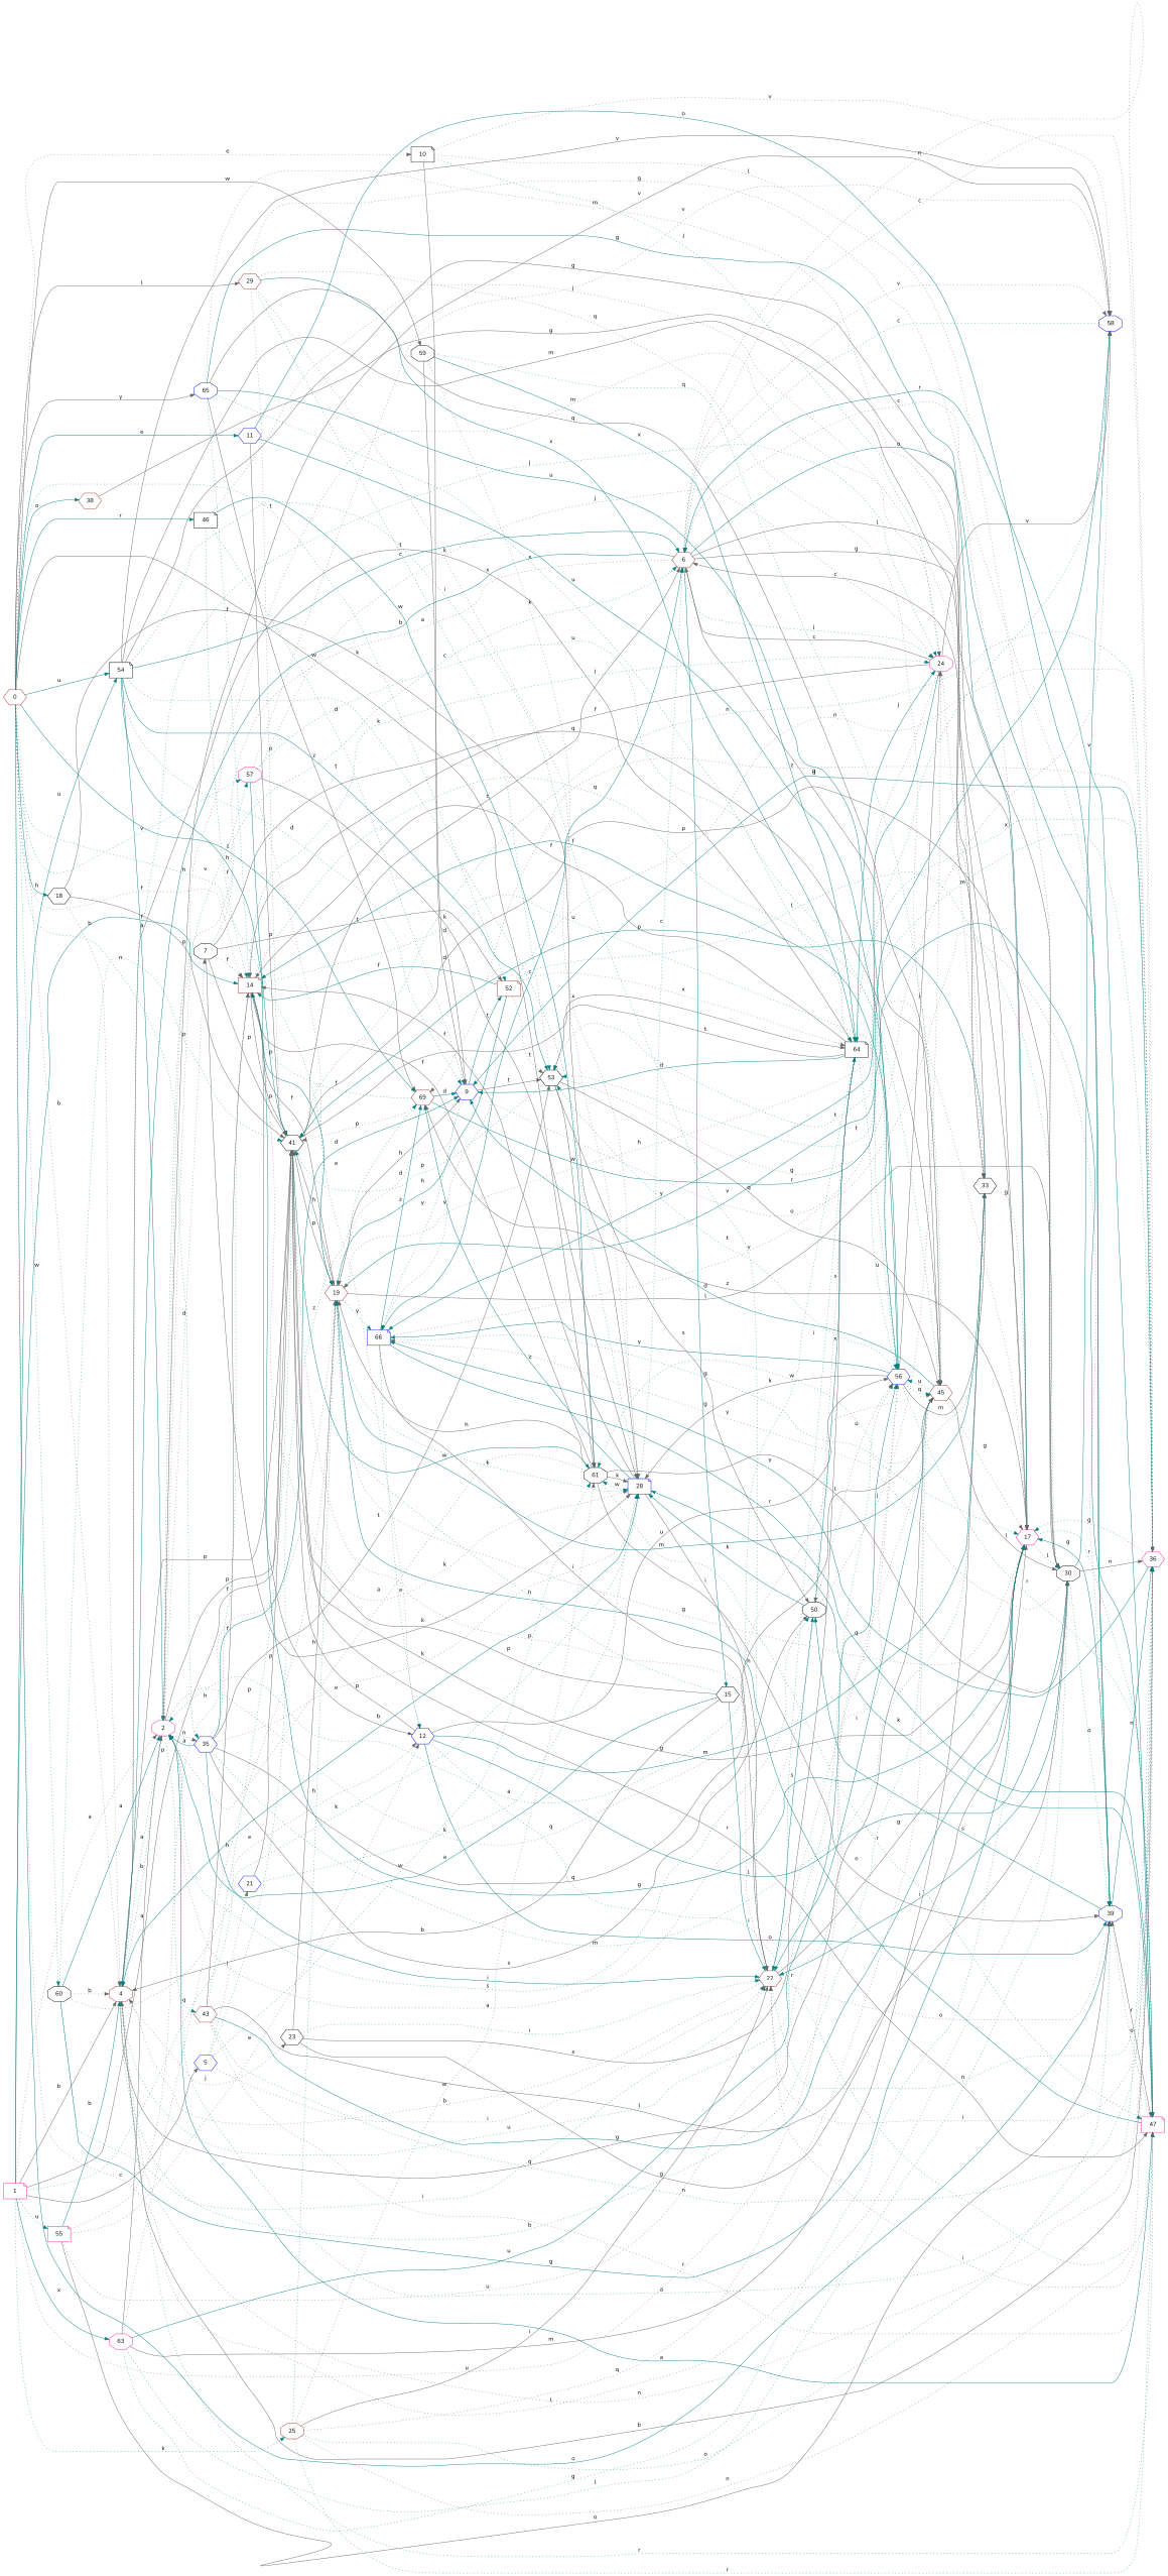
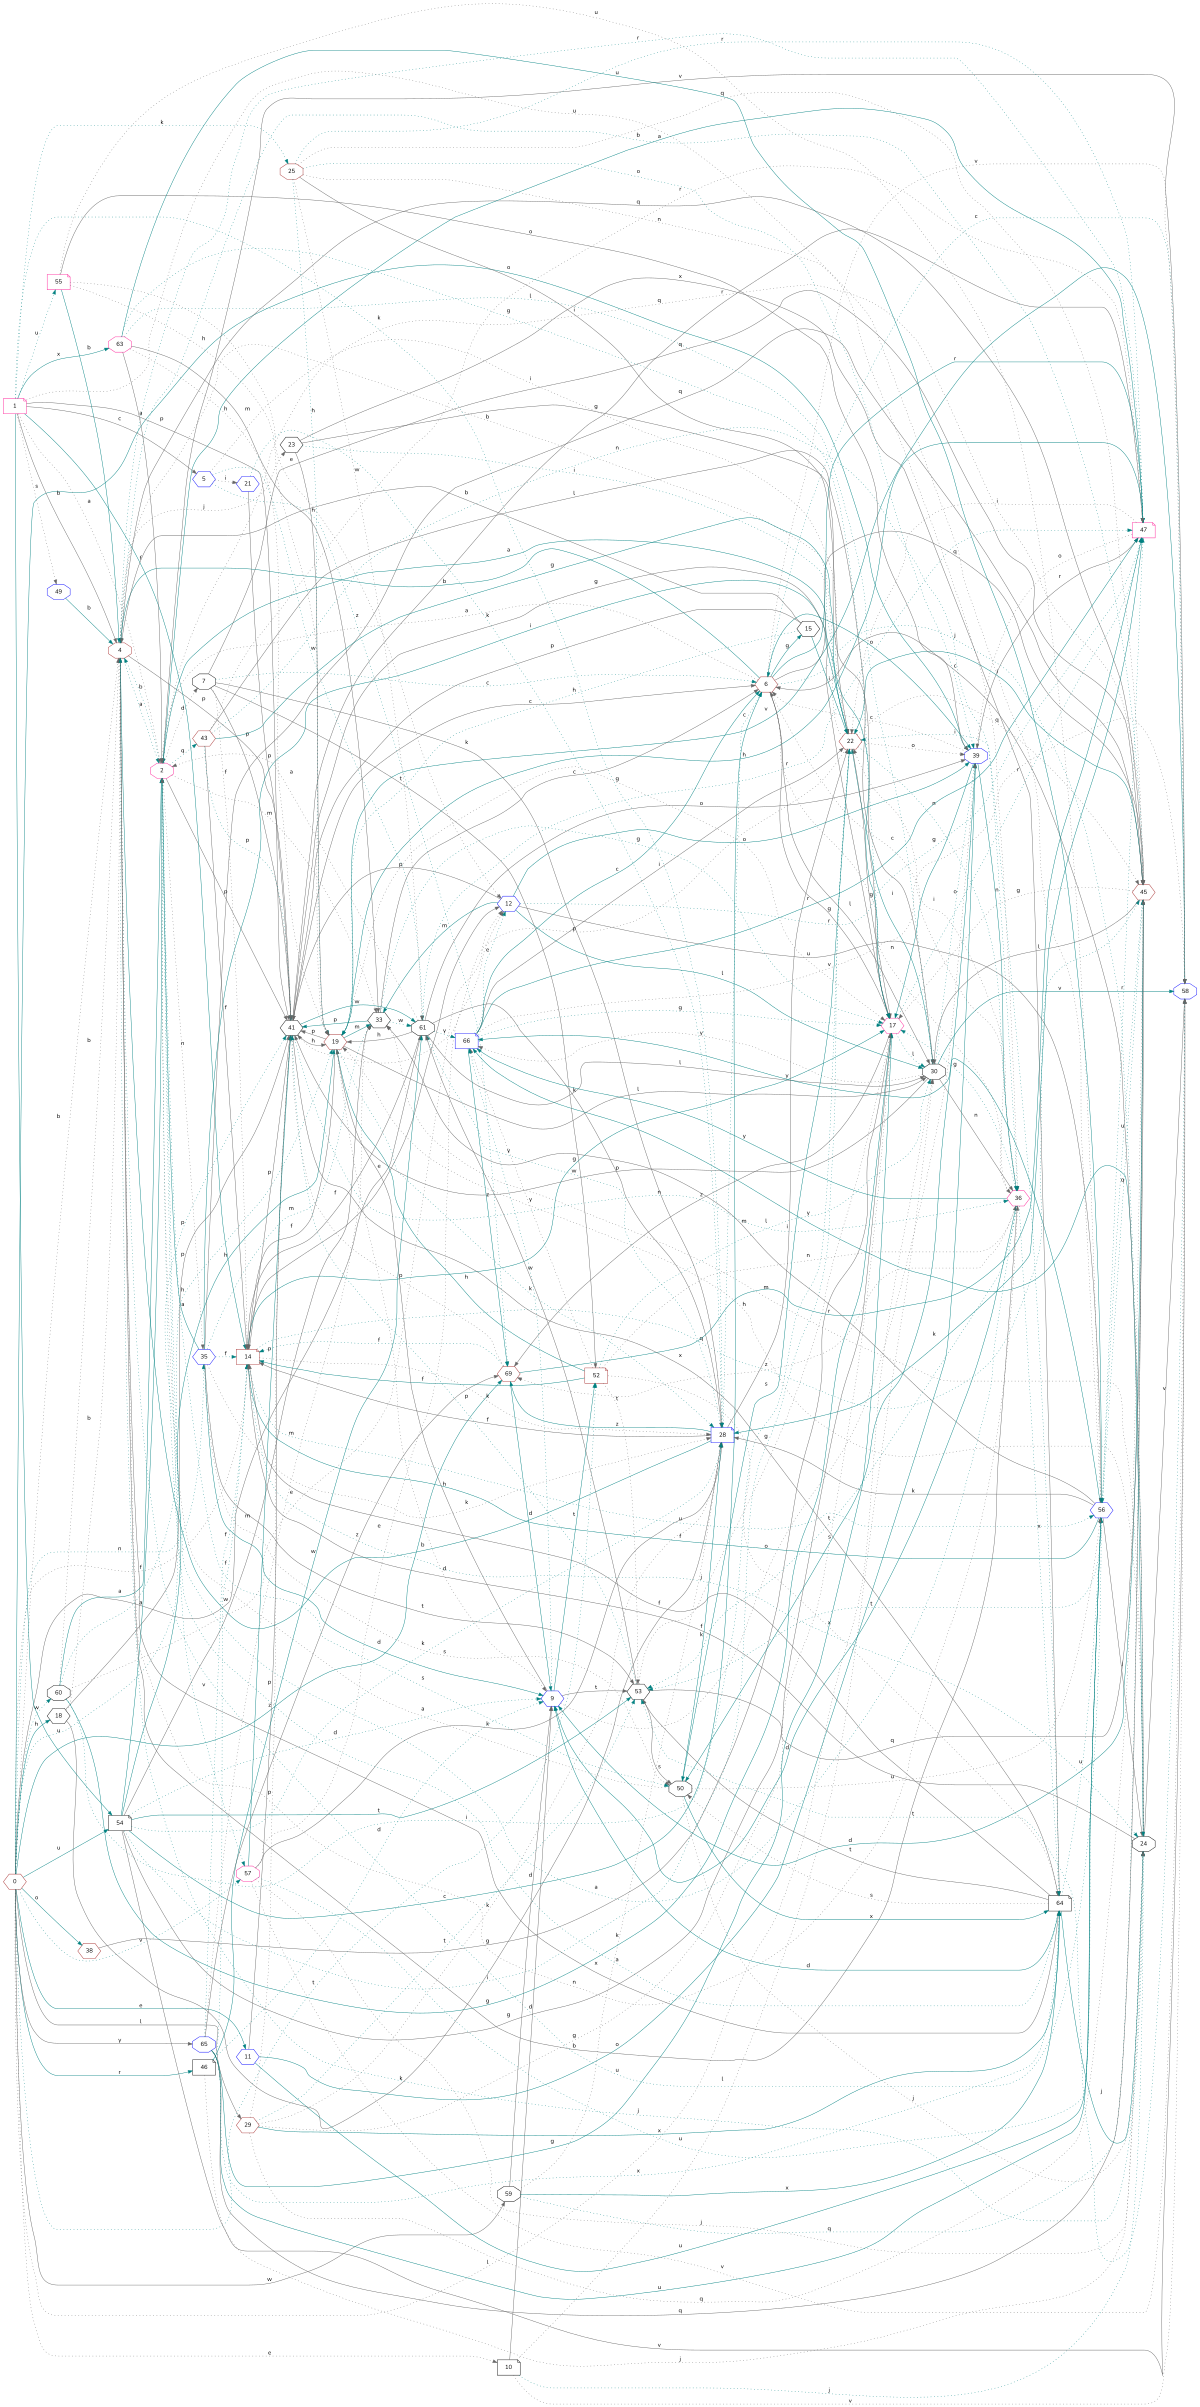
  strict digraph {
    fontname=Nunito
    rankdir=LR
    node [color=black fontname=Nunito shape=hexagon]
    edge [color=gray40 fontname=Nunito style=solid]
    0 [color=brown]
    4 [color=brown shape=octagon]
    10 [shape=note]
    11 [color=blue]
    14 [color=brown shape=note]
    18
    19 [color=brown]
    29 [color=brown]
    30 [shape=octagon]
    35 [color=blue]
    38 [color=brown]
    39 [color=blue shape=octagon]
    46 [shape=note]
    52 [color=brown shape=note]
    54 [shape=note]
    57 [color=deeppink shape=octagon]
    59 [shape=octagon]
    60 [shape=octagon]
    61 [shape=octagon]
    65 [color=blue shape=octagon]
    69 [color=brown]
    2 [color=deeppink shape=octagon]
    41
    56 [color=blue]
    45 [color=brown]
    23
-   24 [color=deeppink shape=octagon]
+   24 [shape=octagon]
    36 [color=deeppink]
    47 [color=deeppink shape=note]
    64 [shape=note]
    58 [color=blue shape=octagon]
    9 [color=blue]
    28 [color=blue shape=note]
    17 [color=deeppink]
    12 [color=blue]
    33
    66 [color=blue shape=note]
    53
    22 [color=brown]
    50 [shape=octagon]
    6 [color=brown]
    1 [color=deeppink shape=note]
    5 [color=blue]
    25 [color=brown shape=octagon]
+   49 [color=blue shape=octagon]
    55 [color=deeppink shape=note]
    63 [color=deeppink shape=octagon]
    7 [shape=octagon]
    43 [color=brown]
    21 [color=blue]
    15
    0 -> 4 [label=b style=dotted]
    0 -> 10 [label=e style=dotted]
    0 -> 11 [color=teal label=e]
    0 -> 14 [label=f style=dotted]
    0 -> 18 [color=teal label=h]
    0 -> 19 [color=teal label=h style=dotted]
    0 -> 29 [label=l]
    0 -> 30 [label=l style=dotted]
    0 -> 35 [color=teal label=n style=dotted]
    0 -> 38 [color=teal label=o]
    0 -> 39 [color=teal label=o]
    0 -> 46 [color=teal label=r]
    0 -> 52 [color=teal label=t style=dotted]
    0 -> 54 [color=teal label=u]
    0 -> 57 [color=teal label=v style=dotted]
    0 -> 59 [label=w]
    0 -> 60 [color=teal label=w style=dotted]
    0 -> 61 [label=w]
    0 -> 65 [label=y]
    0 -> 69 [color=teal label=z]
    4 -> 2 [color=teal label=a style=dotted]
    4 -> 41 [label=p]
    4 -> 56 [color=teal label=u style=dotted]
    4 -> 45 [label=q]
    4 -> 23 [label=j style=dotted]
    4 -> 24 [color=teal label=j style=dotted]
    4 -> 36 [label=n style=dotted]
    4 -> 47 [color=teal label=r style=dotted]
    4 -> 64 [label=x]
    10 -> 30 [label=l style=dotted]
    10 -> 24 [color=teal label=j style=dotted]
    10 -> 58 [label=v style=dotted]
    10 -> 9 [label=d]
    11 -> 39 [color=teal label=o]
    11 -> 41 [label=p]
    11 -> 56 [color=teal label=u]
    14 -> 41 [label=p]
    14 -> 56 [color=teal label=u style=dotted]
    14 -> 45 [color=teal label=q style=dotted]
    14 -> 24 [color=teal label=j style=dotted]
    14 -> 28 [label=k style=dotted]
    14 -> 17 [color=teal label=g]
    14 -> 12 [label=e]
    18 -> 4 [label=b style=dotted]
    18 -> 41 [label=p]
    18 -> 28 [label=k]
    19 -> 14 [label=f]
    19 -> 30 [label=l]
    19 -> 41 [label=p]
    19 -> 58 [color=teal label=v]
    19 -> 9 [label=d style=dotted]
    19 -> 28 [color=teal label=k style=dotted]
    19 -> 17 [label=g style=dotted]
    19 -> 33 [color=teal label=m]
-   19 -> 66 [color=teal label=y style=dotted]
+   61 -> 66 [color=teal label=y style=dotted]
    29 -> 41 [label=p style=dotted]
    29 -> 45 [label=q style=dotted]
    29 -> 64 [color=teal label=x]
    29 -> 28 [label=k style=dotted]
    29 -> 17 [label=g style=dotted]
    29 -> 53 [color=teal label=t style=dotted]
    30 -> 39 [color=teal label=o style=dotted]
    30 -> 41 [label=p]
    30 -> 36 [label=n]
    30 -> 58 [color=teal label=v]
    30 -> 66 [label=y style=dotted]
    30 -> 22 [color=teal label=i]
    35 -> 14 [color=teal label=f style=dotted]
    35 -> 2 [color=teal label=a]
    35 -> 45 [label=q]
    35 -> 9 [color=teal label=d]
    35 -> 28 [label=k style=dotted]
    35 -> 33 [color=teal label=m style=dotted]
    35 -> 53 [label=t]
    35 -> 22 [color=teal label=i]
-   35 -> 50 [label=s]
+   35 -> 50 [label=s style=dotted]
    38 -> 17 [label=g]
    39 -> 36 [color=teal label=n]
    39 -> 47 [label=r]
    39 -> 17 [color=teal label=g]
    39 -> 50 [color=teal label=s]
    39 -> 6 [label=c style=dotted]
    46 -> 14 [color=teal label=f style=dotted]
    46 -> 61 [color=teal label=w]
    46 -> 24 [label=j style=dotted]
    46 -> 9 [color=teal label=d style=dotted]
    52 -> 14 [color=teal label=f]
    52 -> 19 [color=teal label=h]
    52 -> 30 [color=teal label=l style=dotted]
    52 -> 36 [label=n style=dotted]
    52 -> 64 [label=x style=dotted]
    52 -> 66 [label=y style=dotted]
    52 -> 53 [label=t style=dotted]
    54 -> 19 [color=teal label=h]
    54 -> 2 [color=teal label=a]
    54 -> 58 [label=v]
    54 -> 9 [color=teal label=d style=dotted]
    54 -> 28 [color=teal label=k style=dotted]
    54 -> 17 [label=g]
    54 -> 33 [label=m]
    54 -> 53 [color=teal label=t]
    54 -> 22 [color=teal label=i style=dotted]
    54 -> 6 [color=teal label=c]
    57 -> 41 [color=teal label=p]
    57 -> 56 [color=teal label=u style=dotted]
    57 -> 24 [label=j style=dotted]
    57 -> 58 [label=v style=dotted]
    57 -> 28 [label=k]
    57 -> 12 [label=e style=dotted]
    59 -> 45 [color=teal label=q style=dotted]
    59 -> 64 [color=teal label=x]
    59 -> 9 [label=d]
    59 -> 28 [label=k style=dotted]
    60 -> 4 [label=b style=dotted]
    60 -> 2 [color=teal label=a]
    60 -> 41 [color=teal label=p style=dotted]
    60 -> 17 [color=teal label=g]
    60 -> 12 [label=e style=dotted]
    60 -> 22 [color=teal label=i style=dotted]
    61 -> 14 [label=f]
    61 -> 19 [label=h]
    61 -> 30 [label=l]
    61 -> 39 [label=o]
    61 -> 2 [label=a style=dotted]
    61 -> 47 [color=teal label=r style=dotted]
    61 -> 28 [label=k]
    65 -> 14 [color=teal label=f style=dotted]
    65 -> 69 [label=z]
    65 -> 56 [color=teal label=u]
    65 -> 45 [label=q]
    65 -> 64 [color=teal label=x style=dotted]
    65 -> 17 [color=teal label=g]
    65 -> 33 [label=m style=dotted]
    69 -> 14 [color=teal label=f style=dotted]
    69 -> 41 [label=p style=dotted]
    69 -> 47 [color=teal label=r]
    69 -> 9 [color=teal label=d]
    2 -> 4 [color=teal label=b style=dotted]
    2 -> 35 [label=n style=dotted]
    2 -> 57 [color=teal label=v style=dotted]
    2 -> 41 [label=p]
    2 -> 45 [label=q style=dotted]
    2 -> 58 [label=v]
    2 -> 33 [label=m style=dotted]
    2 -> 50 [color=teal label=s style=dotted]
    2 -> 7 [label=d style=dotted]
    2 -> 43 [color=teal label=q style=dotted]
    41 -> 19 [label=h]
    41 -> 61 [color=teal label=w]
    41 -> 36 [color=teal label=n style=dotted]
    41 -> 47 [label=r]
    41 -> 64 [label=x]
    41 -> 17 [label=g]
    41 -> 6 [label=c]
    56 -> 14 [color=teal label=f]
    56 -> 45 [color=teal label=q style=dotted]
    56 -> 24 [label=j]
    56 -> 47 [color=teal label=r style=dotted]
    56 -> 28 [label=k]
    56 -> 33 [label=m]
    56 -> 66 [color=teal label=y]
    56 -> 53 [color=teal label=t style=dotted]
    45 -> 4 [color=teal label=b style=dotted]
    45 -> 30 [label=l]
    45 -> 56 [color=teal label=u style=dotted]
    45 -> 9 [color=teal label=d]
    45 -> 17 [label=g style=dotted]
    45 -> 22 [color=teal label=i]
    23 -> 19 [label=h]
    23 -> 64 [label=x]
    23 -> 17 [label=g]
    23 -> 22 [color=teal label=i style=dotted]
    24 -> 14 [label=f]
    24 -> 19 [label=h style=dotted]
    24 -> 58 [label=v]
    24 -> 33 [label=m style=dotted]
    24 -> 66 [color=teal label=y]
    24 -> 6 [label=c]
    36 -> 4 [label=b]
    36 -> 69 [label=z style=dotted]
    36 -> 2 [color=teal label=a style=dotted]
    36 -> 64 [color=teal label=x style=dotted]
    36 -> 9 [color=teal label=d]
    36 -> 17 [color=teal label=g style=dotted]
    36 -> 66 [color=teal label=y]
    36 -> 53 [color=teal label=t style=dotted]
    36 -> 22 [label=i style=dotted]
    36 -> 6 [label=c style=dotted]
    47 -> 19 [color=teal label=h]
    47 -> 39 [label=o style=dotted]
    47 -> 2 [color=teal label=a]
    47 -> 28 [color=teal label=k]
    47 -> 22 [label=i style=dotted]
    64 -> 14 [label=f]
    64 -> 2 [color=teal label=a style=dotted]
    64 -> 56 [color=teal label=u style=dotted]
    64 -> 24 [color=teal label=j]
    64 -> 9 [color=teal label=d]
    64 -> 53 [label=t]
    64 -> 22 [color=teal label=i style=dotted]
    64 -> 50 [label=s style=dotted]
    58 -> 53 [color=teal label=t style=dotted]
    58 -> 6 [color=teal label=c style=dotted]
    9 -> 19 [label=h]
    9 -> 39 [label=o style=dotted]
    9 -> 52 [color=teal label=t]
    9 -> 66 [color=teal label=y style=dotted]
    9 -> 53 [label=t]
    28 -> 4 [color=teal label=b]
    28 -> 14 [label=f]
    28 -> 61 [color=teal label=w style=dotted]
    28 -> 69 [color=teal label=z]
    28 -> 22 [label=i]
    28 -> 6 [color=teal label=c style=dotted]
    17 -> 30 [color=teal label=l style=dotted]
    17 -> 69 [label=z]
    17 -> 47 [color=teal label=r style=dotted]
    12 -> 30 [color=teal label=l]
    12 -> 39 [color=teal label=o]
    12 -> 41 [label=p]
    12 -> 56 [label=u]
    12 -> 47 [color=teal label=r style=dotted]
    12 -> 33 [color=teal label=m]
    33 -> 61 [color=teal label=w style=dotted]
    33 -> 41 [color=teal label=p]
    33 -> 17 [color=teal label=g style=dotted]
    33 -> 6 [label=c]
    66 -> 69 [color=teal label=z]
    66 -> 47 [color=teal label=r]
    66 -> 58 [label=v style=dotted]
    66 -> 17 [color=teal label=g style=dotted]
    66 -> 12 [color=teal label=e style=dotted]
    66 -> 22 [label=i]
    66 -> 6 [color=teal label=c]
    53 -> 61 [label=w]
    53 -> 41 [color=teal label=p style=dotted]
    53 -> 45 [label=q]
    53 -> 17 [label=g style=dotted]
    53 -> 50 [label=s]
    22 -> 4 [label=b style=dotted]
    22 -> 39 [label=o style=dotted]
-   15 -> 2 [color=teal label=a]
+   22 -> 2 [color=teal label=a]
    22 -> 41 [label=p style=dotted]
    22 -> 45 [label=q style=dotted]
    22 -> 36 [color=teal label=n style=dotted]
    22 -> 17 [label=g]
    22 -> 50 [color=teal label=s]
    50 -> 2 [label=a style=dotted]
    50 -> 56 [label=u style=dotted]
    50 -> 24 [label=j style=dotted]
    50 -> 64 [color=teal label=x]
    50 -> 28 [color=teal label=k]
    6 -> 4 [color=teal label=b]
    6 -> 30 [label=l]
    6 -> 39 [color=teal label=o]
    6 -> 2 [label=a style=dotted]
    6 -> 45 [label=q]
    6 -> 24 [color=teal label=j style=dotted]
    6 -> 36 [label=n style=dotted]
    6 -> 47 [color=teal label=r]
    6 -> 58 [label=v style=dotted]
    6 -> 17 [label=g]
    6 -> 15 [color=teal label=g]
    1 -> 4 [label=b]
    1 -> 14 [color=teal label=f]
    1 -> 54 [color=teal label=u]
    1 -> 2 [label=a style=dotted]
    1 -> 41 [label=p]
    1 -> 56 [label=u style=dotted]
    1 -> 28 [color=teal label=k style=dotted]
    1 -> 5 [label=c]
    1 -> 25 [color=teal label=k style=dotted]
+   1 -> 49 [label=s style=dotted]
    1 -> 55 [color=teal label=u style=dotted]
    1 -> 63 [color=teal label=x]
    5 -> 61 [color=teal label=w style=dotted]
    5 -> 69 [color=teal label=z style=dotted]
    5 -> 22 [label=i style=dotted]
    5 -> 21 [label=i style=dotted]
    25 -> 19 [color=teal label=h style=dotted]
    25 -> 39 [color=teal label=o style=dotted]
    25 -> 61 [label=w style=dotted]
    25 -> 45 [label=q style=dotted]
    25 -> 36 [label=n style=dotted]
    25 -> 47 [color=teal label=r style=dotted]
    25 -> 22 [label=i]
+   49 -> 4 [color=teal label=b]
    55 -> 4 [color=teal label=b]
    55 -> 19 [label=h style=dotted]
    55 -> 39 [label=o]
    55 -> 56 [label=u style=dotted]
    55 -> 12 [label=e style=dotted]
    63 -> 19 [label=h style=dotted]
    63 -> 30 [color=teal label=l style=dotted]
    63 -> 2 [label=a]
    63 -> 56 [color=teal label=u]
    63 -> 17 [color=teal label=g style=dotted]
    63 -> 33 [label=m]
    7 -> 14 [label=f style=dotted]
    7 -> 52 [label=t]
    7 -> 41 [label=p]
    7 -> 45 [label=q]
    7 -> 28 [label=k]
    7 -> 6 [color=teal label=c style=dotted]
    43 -> 14 [label=f]
    43 -> 30 [label=l]
    43 -> 41 [color=teal label=p style=dotted]
    43 -> 36 [color=teal label=n style=dotted]
    43 -> 47 [label=r style=dotted]
    43 -> 17 [color=teal label=g]
    21 -> 41 [label=p]
    21 -> 28 [color=teal label=k style=dotted]
    15 -> 4 [label=b]
    15 -> 19 [color=teal label=h style=dotted]
    15 -> 41 [label=p]
    15 -> 22 [color=teal label=i]
  }
